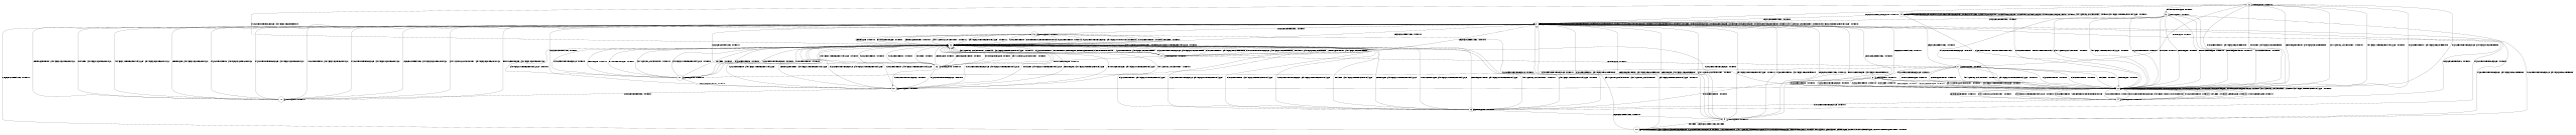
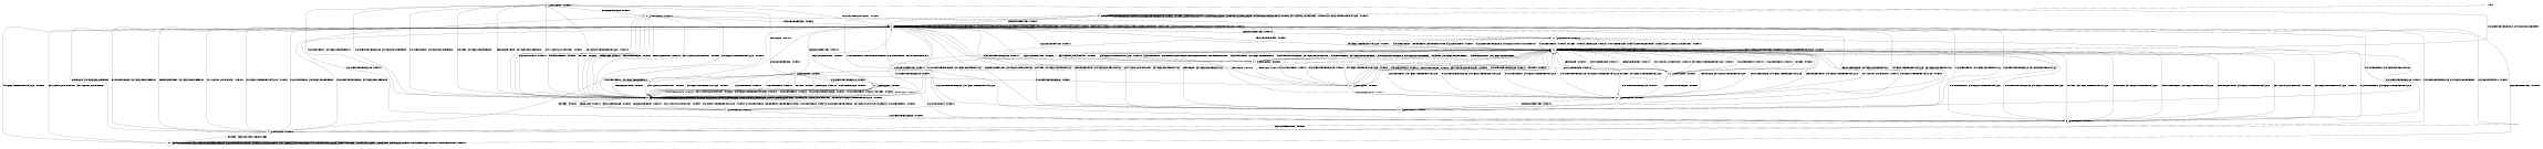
  digraph {
    node [shape=circle]
+   __start0 [shape=none]
    n2 [label=s0]
    n3 [label=s1]
    n4 [label=s2]
    n5 [label=s16]
    n6 [label=s4]
    n7 [label=s13]
    n8 [label=s3]
    n9 [label=s6]
    n10 [label=s7]
    n11 [label=s5]
    n12 [label=s14]
    n13 [label=s21]
    n14 [label=s8]
    n15 [label=s17]
    n16 [label=s9]
    n17 [label=s10]
    n18 [label=s12]
    n19 [label=s15]
+   __start0 -> n2
    n2 -> n2 [label="RSA_CLIENT_KEY_EXCHANGE / TIMEOUT"]
    n2 -> n2 [label="PSK_CLIENT_KEY_EXCHANGE / TIMEOUT"]
    n2 -> n2 [label="FINISHED / TIMEOUT"]
    n2 -> n2 [label="APPLICATION / TIMEOUT"]
    n2 -> n2 [label="CERTIFICATE / TIMEOUT"]
    n2 -> n2 [label="EMPTY_CERTIFICATE / TIMEOUT"]
    n2 -> n2 [label="CERTIFICATE_VERIFY / TIMEOUT"]
    n2 -> n2 [label="Alert(WARNING,CLOSE_NOTIFY) / TIMEOUT"]
    n2 -> n2 [label="Alert(FATAL,UNEXPECTED_MESSAGE) / TIMEOUT"]
    n2 -> n3 [label="CHANGE_CIPHER_SPEC / TIMEOUT"]
    n2 -> n4 [label="RSA_CLIENT_HELLO / HELLO_VERIFY_REQUEST"]
    n2 -> n4 [label="PSK_CLIENT_HELLO / HELLO_VERIFY_REQUEST"]
    n3 -> n3 [label="RSA_CLIENT_HELLO / TIMEOUT"]
    n3 -> n3 [label="RSA_CLIENT_KEY_EXCHANGE / TIMEOUT"]
    n3 -> n3 [label="PSK_CLIENT_HELLO / TIMEOUT"]
    n3 -> n3 [label="PSK_CLIENT_KEY_EXCHANGE / TIMEOUT"]
    n3 -> n3 [label="CHANGE_CIPHER_SPEC / TIMEOUT"]
    n3 -> n3 [label="FINISHED / TIMEOUT"]
    n3 -> n3 [label="APPLICATION / TIMEOUT"]
    n3 -> n3 [label="CERTIFICATE / TIMEOUT"]
    n3 -> n3 [label="EMPTY_CERTIFICATE / TIMEOUT"]
    n3 -> n3 [label="CERTIFICATE_VERIFY / TIMEOUT"]
    n3 -> n3 [label="Alert(WARNING,CLOSE_NOTIFY) / TIMEOUT"]
    n3 -> n3 [label="Alert(FATAL,UNEXPECTED_MESSAGE) / TIMEOUT"]
    n3 -> n5 [label="CHANGE_CIPHER_SPEC / TIMEOUT"]
    n4 -> n3 [label="CHANGE_CIPHER_SPEC / TIMEOUT"]
    n4 -> n4 [label="RSA_CLIENT_KEY_EXCHANGE / TIMEOUT"]
    n4 -> n4 [label="FINISHED / TIMEOUT"]
    n4 -> n4 [label="APPLICATION / TIMEOUT"]
    n4 -> n4 [label="CERTIFICATE / TIMEOUT"]
    n4 -> n4 [label="EMPTY_CERTIFICATE / TIMEOUT"]
    n4 -> n4 [label="CERTIFICATE_VERIFY / TIMEOUT"]
    n4 -> n4 [label="Alert(WARNING,CLOSE_NOTIFY) / TIMEOUT"]
    n4 -> n4 [label="Alert(FATAL,UNEXPECTED_MESSAGE) / TIMEOUT"]
    n4 -> n6 [label="PSK_CLIENT_HELLO / SERVER_HELLO,SERVER_HELLO_DONE"]
    n4 -> n7 [label="PSK_CLIENT_KEY_EXCHANGE / TIMEOUT"]
    n5 -> n5 [label="APPLICATION / TIMEOUT"]
    n5 -> n7 [label="RSA_CLIENT_HELLO / TIMEOUT"]
    n5 -> n7 [label="RSA_CLIENT_KEY_EXCHANGE / Alert(FATAL,UNKNOWN_PSK_IDENTITY)"]
    n5 -> n7 [label="PSK_CLIENT_HELLO / TIMEOUT"]
    n5 -> n7 [label="FINISHED / TIMEOUT"]
    n5 -> n7 [label="CERTIFICATE / TIMEOUT"]
    n5 -> n7 [label="EMPTY_CERTIFICATE / TIMEOUT"]
    n5 -> n7 [label="CERTIFICATE_VERIFY / TIMEOUT"]
    n5 -> n7 [label="Alert(WARNING,CLOSE_NOTIFY) / TIMEOUT"]
    n5 -> n7 [label="Alert(FATAL,UNEXPECTED_MESSAGE) / TIMEOUT"]
    n5 -> n11 [label="PSK_CLIENT_KEY_EXCHANGE / TIMEOUT"]
    n6 -> n3 [label="CHANGE_CIPHER_SPEC / TIMEOUT"]
    n6 -> n4 [label="RSA_CLIENT_HELLO / TIMEOUT"]
    n6 -> n4 [label="RSA_CLIENT_KEY_EXCHANGE / Alert(FATAL,UNKNOWN_PSK_IDENTITY)"]
    n6 -> n4 [label="PSK_CLIENT_HELLO / TIMEOUT"]
    n6 -> n4 [label="FINISHED / TIMEOUT"]
    n6 -> n4 [label="CERTIFICATE / TIMEOUT"]
    n6 -> n4 [label="EMPTY_CERTIFICATE / TIMEOUT"]
    n6 -> n4 [label="CERTIFICATE_VERIFY / TIMEOUT"]
    n6 -> n4 [label="Alert(WARNING,CLOSE_NOTIFY) / TIMEOUT"]
    n6 -> n4 [label="Alert(FATAL,UNEXPECTED_MESSAGE) / TIMEOUT"]
    n6 -> n6 [label="APPLICATION / TIMEOUT"]
    n6 -> n11 [label="PSK_CLIENT_KEY_EXCHANGE / TIMEOUT"]
    n7 -> n3 [label="CHANGE_CIPHER_SPEC / TIMEOUT"]
    n7 -> n5 [label="PSK_CLIENT_HELLO / SERVER_HELLO,SERVER_HELLO_DONE"]
    n7 -> n7 [label="RSA_CLIENT_KEY_EXCHANGE / TIMEOUT"]
    n7 -> n7 [label="PSK_CLIENT_KEY_EXCHANGE / TIMEOUT"]
    n7 -> n7 [label="FINISHED / TIMEOUT"]
    n7 -> n7 [label="APPLICATION / TIMEOUT"]
    n7 -> n7 [label="CERTIFICATE / TIMEOUT"]
    n7 -> n7 [label="EMPTY_CERTIFICATE / TIMEOUT"]
    n7 -> n7 [label="CERTIFICATE_VERIFY / TIMEOUT"]
    n7 -> n7 [label="Alert(WARNING,CLOSE_NOTIFY) / TIMEOUT"]
    n7 -> n7 [label="Alert(FATAL,UNEXPECTED_MESSAGE) / TIMEOUT"]
    n7 -> n12 [label="RSA_CLIENT_HELLO / SERVER_HELLO,CERTIFICATE,CERTIFICATE_REQUEST,SERVER_HELLO_DONE"]
    n8 -> n3 [label="CHANGE_CIPHER_APPLICATION / TIMEOUT"]
    n8 -> n4 [label="RSA_CLIENT_HELLO / Alert(FATAL,DECODE_ERROR)"]
    n8 -> n4 [label="RSA_CLIENT_KEY_EXCHANGE / Alert(FATAL,DECODE_ERROR)"]
    n8 -> n4 [label="PSK_CLIENT_HELLO / Alert(FATAL,DECODE_ERROR)"]
    n8 -> n4 [label="FINISHED / Alert(FATAL,DECODE_ERROR)"]
    n8 -> n4 [label="CERTIFICATE_VERIFY / Alert(FATAL,DECODE_ERROR)"]
    n8 -> n4 [label="Alert(WARNING,CLOSE_NOTIFY) / TIMEOUT"]
    n8 -> n4 [label="Alert(FATAL,UNEXPECTED_MESSAGE) / TIMEOUT"]
    n8 -> n7 [label="PSK_CLIENT_KEY_EXCHANGE / Alert(FATAL,DECODE_ERROR)"]
    n8 -> n8 [label="APPLICATION / TIMEOUT"]
    n8 -> n9 [label="EMPTY_CERTIFICATE / TIMEOUT"]
    n8 -> n10 [label="CERTIFICATE / TIMEOUT"]
    n9 -> n3 [label="CHANGE_CIPHER_SPEC / TIMEOUT"]
    n9 -> n4 [label="RSA_CLIENT_HELLO / TIMEOUT"]
    n9 -> n4 [label="PSK_CLIENT_HELLO / TIMEOUT"]
    n9 -> n4 [label="FINISHED / TIMEOUT"]
    n9 -> n4 [label="CERTIFICATE / TIMEOUT"]
    n9 -> n4 [label="EMPTY_CERTIFICATE / TIMEOUT"]
    n9 -> n4 [label="CERTIFICATE_VERIFY / TIMEOUT"]
    n9 -> n4 [label="Alert(WARNING,CLOSE_NOTIFY) / TIMEOUT"]
    n9 -> n4 [label="Alert(FATAL,UNEXPECTED_MESSAGE) / TIMEOUT"]
    n9 -> n9 [label="APPLICATION / TIMEOUT"]
    n9 -> n11 [label="RSA_CLIENT_KEY_EXCHANGE / TIMEOUT"]
    n9 -> n13 [label="PSK_CLIENT_KEY_EXCHANGE / TIMEOUT"]
    n10 -> n3 [label="CHANGE_CIPHER_SPEC / TIMEOUT"]
    n10 -> n4 [label="RSA_CLIENT_HELLO / TIMEOUT"]
    n10 -> n4 [label="PSK_CLIENT_HELLO / TIMEOUT"]
    n10 -> n4 [label="FINISHED / TIMEOUT"]
    n10 -> n4 [label="CERTIFICATE / TIMEOUT"]
    n10 -> n4 [label="EMPTY_CERTIFICATE / TIMEOUT"]
    n10 -> n4 [label="CERTIFICATE_VERIFY / TIMEOUT"]
    n10 -> n4 [label="Alert(WARNING,CLOSE_NOTIFY) / TIMEOUT"]
    n10 -> n4 [label="Alert(FATAL,UNEXPECTED_MESSAGE) / TIMEOUT"]
    n10 -> n10 [label="APPLICATION / TIMEOUT"]
    n10 -> n14 [label="RSA_CLIENT_KEY_EXCHANGE / TIMEOUT"]
    n10 -> n15 [label="PSK_CLIENT_KEY_EXCHANGE / TIMEOUT"]
    n11 -> n7 [label="RSA_CLIENT_HELLO / Alert(FATAL,UNEXPECTED_MESSAGE)"]
    n11 -> n7 [label="RSA_CLIENT_KEY_EXCHANGE / Alert(FATAL,UNEXPECTED_MESSAGE)"]
    n11 -> n7 [label="PSK_CLIENT_HELLO / Alert(FATAL,UNEXPECTED_MESSAGE)"]
    n11 -> n7 [label="PSK_CLIENT_KEY_EXCHANGE / Alert(FATAL,UNEXPECTED_MESSAGE)"]
    n11 -> n7 [label="FINISHED / Alert(FATAL,UNEXPECTED_MESSAGE)"]
    n11 -> n7 [label="CERTIFICATE / Alert(FATAL,UNEXPECTED_MESSAGE)"]
    n11 -> n7 [label="EMPTY_CERTIFICATE / Alert(FATAL,UNEXPECTED_MESSAGE)"]
    n11 -> n7 [label="CERTIFICATE_VERIFY / Alert(FATAL,UNEXPECTED_MESSAGE)"]
    n11 -> n7 [label="Alert(WARNING,CLOSE_NOTIFY) / TIMEOUT"]
    n11 -> n7 [label="Alert(FATAL,UNEXPECTED_MESSAGE) / TIMEOUT"]
    n11 -> n11 [label="APPLICATION / TIMEOUT"]
    n11 -> n16 [label="CHANGE_CIPHER_SPEC / TIMEOUT"]
    n12 -> n3 [label="CHANGE_CIPHER_SPEC / TIMEOUT"]
    n12 -> n7 [label="RSA_CLIENT_HELLO / Alert(FATAL,DECODE_ERROR)"]
    n12 -> n7 [label="RSA_CLIENT_KEY_EXCHANGE / Alert(FATAL,DECODE_ERROR)"]
    n12 -> n7 [label="PSK_CLIENT_HELLO / Alert(FATAL,DECODE_ERROR)"]
    n12 -> n7 [label="PSK_CLIENT_KEY_EXCHANGE / Alert(FATAL,DECODE_ERROR)"]
    n12 -> n7 [label="FINISHED / Alert(FATAL,DECODE_ERROR)"]
    n12 -> n7 [label="CERTIFICATE_VERIFY / Alert(FATAL,DECODE_ERROR)"]
    n12 -> n7 [label="Alert(WARNING,CLOSE_NOTIFY) / TIMEOUT"]
    n12 -> n7 [label="Alert(FATAL,UNEXPECTED_MESSAGE) / TIMEOUT"]
    n12 -> n10 [label="CERTIFICATE / TIMEOUT"]
    n12 -> n12 [label="APPLICATION / TIMEOUT"]
    n12 -> n19 [label="EMPTY_CERTIFICATE / TIMEOUT"]
    n13 -> n7 [label="RSA_CLIENT_HELLO / Alert(FATAL,UNEXPECTED_MESSAGE)"]
    n13 -> n7 [label="RSA_CLIENT_KEY_EXCHANGE / Alert(FATAL,UNEXPECTED_MESSAGE)"]
    n13 -> n7 [label="PSK_CLIENT_HELLO / Alert(FATAL,UNEXPECTED_MESSAGE)"]
    n13 -> n7 [label="PSK_CLIENT_KEY_EXCHANGE / Alert(FATAL,UNEXPECTED_MESSAGE)"]
    n13 -> n7 [label="FINISHED / Alert(FATAL,UNEXPECTED_MESSAGE)"]
    n13 -> n7 [label="CERTIFICATE / Alert(FATAL,UNEXPECTED_MESSAGE)"]
    n13 -> n7 [label="EMPTY_CERTIFICATE / Alert(FATAL,UNEXPECTED_MESSAGE)"]
    n13 -> n7 [label="CERTIFICATE_VERIFY / Alert(FATAL,UNEXPECTED_MESSAGE)"]
    n13 -> n7 [label="Alert(WARNING,CLOSE_NOTIFY) / TIMEOUT"]
    n13 -> n7 [label="Alert(FATAL,UNEXPECTED_MESSAGE) / TIMEOUT"]
    n13 -> n13 [label="APPLICATION / TIMEOUT"]
    n13 -> n18 [label="CHANGE_CIPHER_SPEC / TIMEOUT"]
    n14 -> n3 [label="CHANGE_CIPHER_SPEC / TIMEOUT"]
    n14 -> n4 [label="RSA_CLIENT_HELLO / TIMEOUT"]
    n14 -> n4 [label="RSA_CLIENT_KEY_EXCHANGE / TIMEOUT"]
    n14 -> n4 [label="PSK_CLIENT_HELLO / TIMEOUT"]
    n14 -> n4 [label="FINISHED / TIMEOUT"]
    n14 -> n4 [label="CERTIFICATE / TIMEOUT"]
    n14 -> n4 [label="EMPTY_CERTIFICATE / TIMEOUT"]
    n14 -> n4 [label="Alert(WARNING,CLOSE_NOTIFY) / TIMEOUT"]
    n14 -> n4 [label="Alert(FATAL,UNEXPECTED_MESSAGE) / TIMEOUT"]
    n14 -> n11 [label="RSA_CLIENT_HELLO / TIMEOUT"]
    n14 -> n14 [label="APPLICATION / TIMEOUT"]
    n15 -> n3 [label="CHANGE_CIPHER_SPEC / TIMEOUT"]
    n15 -> n7 [label="RSA_CLIENT_HELLO / TIMEOUT"]
    n15 -> n7 [label="RSA_CLIENT_KEY_EXCHANGE / TIMEOUT"]
    n15 -> n7 [label="PSK_CLIENT_HELLO / TIMEOUT"]
    n15 -> n7 [label="PSK_CLIENT_KEY_EXCHANGE / TIMEOUT"]
    n15 -> n7 [label="FINISHED / TIMEOUT"]
    n15 -> n7 [label="CERTIFICATE / TIMEOUT"]
    n15 -> n7 [label="EMPTY_CERTIFICATE / TIMEOUT"]
    n15 -> n7 [label="Alert(WARNING,CLOSE_NOTIFY) / TIMEOUT"]
    n15 -> n7 [label="Alert(FATAL,UNEXPECTED_MESSAGE) / TIMEOUT"]
    n15 -> n13 [label="CERTIFICATE_VERIFY / TIMEOUT"]
    n15 -> n15 [label="APPLICATION / TIMEOUT"]
    n16 -> n3 [label="RSA_CLIENT_HELLO / Alert(FATAL,DECODE_ERROR)"]
    n16 -> n3 [label="RSA_CLIENT_KEY_EXCHANGE / Alert(FATAL,DECODE_ERROR)"]
    n16 -> n3 [label="PSK_CLIENT_HELLO / Alert(FATAL,DECODE_ERROR)"]
    n16 -> n3 [label="PSK_CLIENT_KEY_EXCHANGE / Alert(FATAL,DECODE_ERROR)"]
    n16 -> n3 [label="CHANGE_CIPHER_SPEC / TIMEOUT"]
    n16 -> n3 [label="CERTIFICATE / Alert(FATAL,DECODE_ERROR)"]
    n16 -> n3 [label="EMPTY_CERTIFICATE / Alert(FATAL,DECODE_ERROR)"]
    n16 -> n3 [label="CERTIFICATE_VERIFY / Alert(FATAL,DECODE_ERROR)"]
    n16 -> n3 [label="Alert(WARNING,CLOSE_NOTIFY) / TIMEOUT"]
    n16 -> n3 [label="Alert(FATAL,UNEXPECTED_MESSAGE) / TIMEOUT"]
    n16 -> n16 [label="APPLICATION / TIMEOUT"]
-   n16 -> n17 [label="FINISHED / CHANGE_CIPHER_SPEC,FINISHED"]
+   n16 -> n17 [label="FINISHED / CHANGE_NOTIFY_SPEC,FINISHED"]
    n17 -> n3 [label="CHANGE_CIPHER_SPEC / TIMEOUT"]
    n17 -> n3 [label="Alert(WARNING,CLOSE_NOTIFY) / Alert(WARNING,CLOSE_NOTIFY)"]
    n17 -> n3 [label="Alert(FATAL,UNEXPECTED_MESSAGE) / TIMEOUT"]
    n17 -> n17 [label="RSA_CLIENT_HELLO / Alert(WARNING,NO_RENEGOTIATION)"]
    n17 -> n17 [label="RSA_CLIENT_KEY_EXCHANGE / TIMEOUT"]
    n17 -> n17 [label="PSK_CLIENT_HELLO / Alert(WARNING,NO_RENEGOTIATION)"]
    n17 -> n17 [label="PSK_CLIENT_KEY_EXCHANGE / TIMEOUT"]
    n17 -> n17 [label="FINISHED / TIMEOUT"]
    n17 -> n17 [label="APPLICATION / APPLICATION"]
    n17 -> n17 [label="CERTIFICATE / TIMEOUT"]
    n17 -> n17 [label="EMPTY_CERTIFICATE / TIMEOUT"]
    n17 -> n17 [label="CERTIFICATE_VERIFY / TIMEOUT"]
    n18 -> n3 [label="RSA_CLIENT_HELLO / Alert(FATAL,BAD_RECORD_MAC)"]
    n18 -> n3 [label="RSA_CLIENT_KEY_EXCHANGE / Alert(FATAL,BAD_RECORD_MAC)"]
    n18 -> n3 [label="PSK_CLIENT_HELLO / Alert(FATAL,BAD_RECORD_MAC)"]
    n18 -> n3 [label="PSK_CLIENT_KEY_EXCHANGE / Alert(FATAL,BAD_RECORD_MAC)"]
    n18 -> n3 [label="CHANGE_CIPHER_SPEC / Alert(FATAL,BAD_RECORD_MAC)"]
    n18 -> n3 [label="FINISHED / Alert(FATAL,BAD_RECORD_MAC)"]
    n18 -> n3 [label="CERTIFICATE / Alert(FATAL,BAD_RECORD_MAC)"]
    n18 -> n3 [label="EMPTY_CERTIFICATE / Alert(FATAL,BAD_RECORD_MAC)"]
    n18 -> n3 [label="CERTIFICATE_VERIFY / Alert(FATAL,BAD_RECORD_MAC)"]
    n18 -> n3 [label="Alert(WARNING,CLOSE_NOTIFY) / Alert(FATAL,BAD_RECORD_MAC)"]
    n18 -> n3 [label="Alert(FATAL,UNEXPECTED_MESSAGE) / Alert(FATAL,BAD_RECORD_MAC)"]
    n18 -> n18 [label="APPLICATION / TIMEOUT"]
-   n19 -> n3 [label="CHANGE_CIPHER_SPEC / TIMEOUT"]
    n19 -> n7 [label="RSA_CLIENT_HELLO / TIMEOUT"]
    n19 -> n7 [label="PSK_CLIENT_HELLO / TIMEOUT"]
    n19 -> n7 [label="FINISHED / TIMEOUT"]
    n19 -> n7 [label="CERTIFICATE / TIMEOUT"]
    n19 -> n7 [label="EMPTY_CERTIFICATE / TIMEOUT"]
    n19 -> n7 [label="CERTIFICATE_VERIFY / TIMEOUT"]
    n19 -> n7 [label="Alert(WARNING,CLOSE_NOTIFY) / TIMEOUT"]
    n19 -> n7 [label="Alert(FATAL,UNEXPECTED_MESSAGE) / TIMEOUT"]
    n19 -> n13 [label="RSA_CLIENT_KEY_EXCHANGE / TIMEOUT"]
    n19 -> n13 [label="PSK_CLIENT_KEY_EXCHANGE / TIMEOUT"]
    n19 -> n19 [label="APPLICATION / TIMEOUT"]
  }
